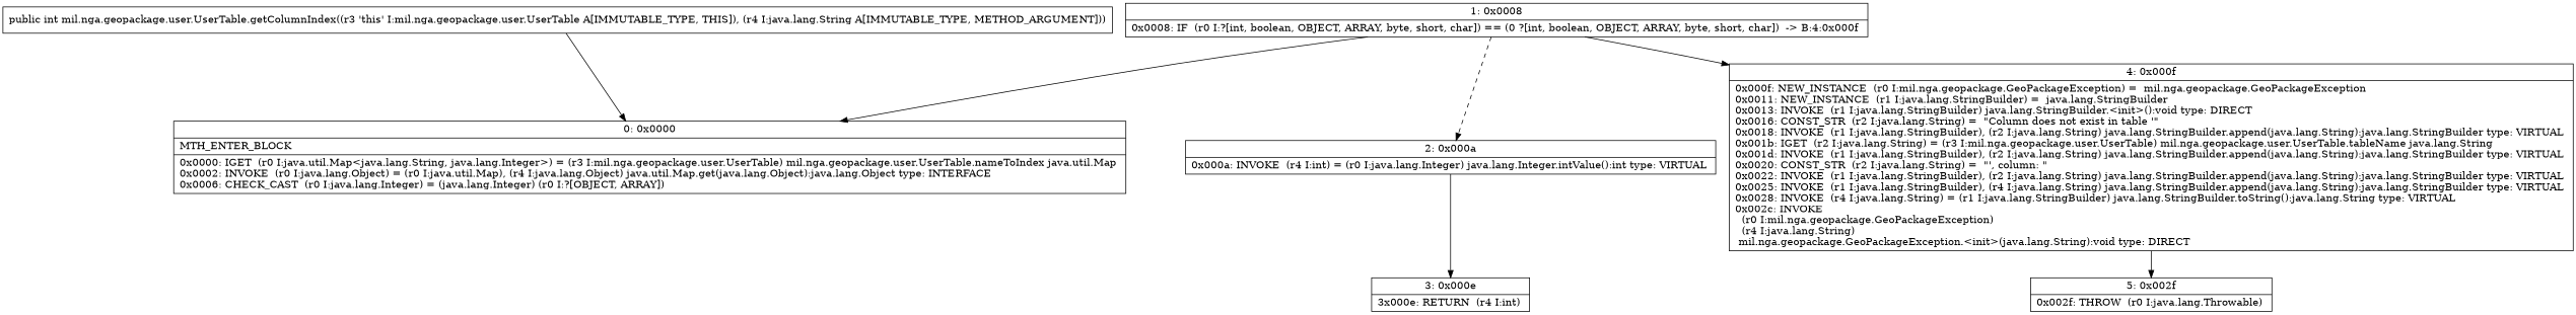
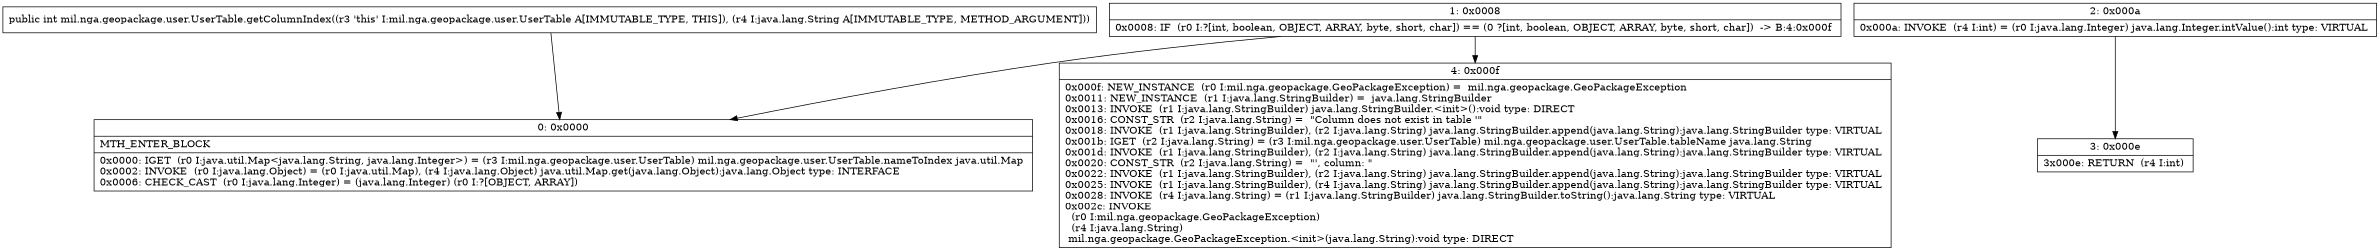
  digraph {
    node [shape=record]
    n1 [label="{0\:\ 0x0000|MTH_ENTER_BLOCK\l|0x0000: IGET  (r0 I:java.util.Map\<java.lang.String, java.lang.Integer\>) = (r3 I:mil.nga.geopackage.user.UserTable) mil.nga.geopackage.user.UserTable.nameToIndex java.util.Map \l0x0002: INVOKE  (r0 I:java.lang.Object) = (r0 I:java.util.Map), (r4 I:java.lang.Object) java.util.Map.get(java.lang.Object):java.lang.Object type: INTERFACE \l0x0006: CHECK_CAST  (r0 I:java.lang.Integer) = (java.lang.Integer) (r0 I:?[OBJECT, ARRAY]) \l}"]
    n2 [label="{1\:\ 0x0008|0x0008: IF  (r0 I:?[int, boolean, OBJECT, ARRAY, byte, short, char]) == (0 ?[int, boolean, OBJECT, ARRAY, byte, short, char])  \-\> B:4:0x000f \l}"]
    n3 [label="{2\:\ 0x000a|0x000a: INVOKE  (r4 I:int) = (r0 I:java.lang.Integer) java.lang.Integer.intValue():int type: VIRTUAL \l}"]
    n4 [label="{4\:\ 0x000f|0x000f: NEW_INSTANCE  (r0 I:mil.nga.geopackage.GeoPackageException) =  mil.nga.geopackage.GeoPackageException \l0x0011: NEW_INSTANCE  (r1 I:java.lang.StringBuilder) =  java.lang.StringBuilder \l0x0013: INVOKE  (r1 I:java.lang.StringBuilder) java.lang.StringBuilder.\<init\>():void type: DIRECT \l0x0016: CONST_STR  (r2 I:java.lang.String) =  \"Column does not exist in table '\" \l0x0018: INVOKE  (r1 I:java.lang.StringBuilder), (r2 I:java.lang.String) java.lang.StringBuilder.append(java.lang.String):java.lang.StringBuilder type: VIRTUAL \l0x001b: IGET  (r2 I:java.lang.String) = (r3 I:mil.nga.geopackage.user.UserTable) mil.nga.geopackage.user.UserTable.tableName java.lang.String \l0x001d: INVOKE  (r1 I:java.lang.StringBuilder), (r2 I:java.lang.String) java.lang.StringBuilder.append(java.lang.String):java.lang.StringBuilder type: VIRTUAL \l0x0020: CONST_STR  (r2 I:java.lang.String) =  \"', column: \" \l0x0022: INVOKE  (r1 I:java.lang.StringBuilder), (r2 I:java.lang.String) java.lang.StringBuilder.append(java.lang.String):java.lang.StringBuilder type: VIRTUAL \l0x0025: INVOKE  (r1 I:java.lang.StringBuilder), (r4 I:java.lang.String) java.lang.StringBuilder.append(java.lang.String):java.lang.StringBuilder type: VIRTUAL \l0x0028: INVOKE  (r4 I:java.lang.String) = (r1 I:java.lang.StringBuilder) java.lang.StringBuilder.toString():java.lang.String type: VIRTUAL \l0x002c: INVOKE  \l  (r0 I:mil.nga.geopackage.GeoPackageException)\l  (r4 I:java.lang.String)\l mil.nga.geopackage.GeoPackageException.\<init\>(java.lang.String):void type: DIRECT \l}"]
    n5 [label="{3\:\ 0x000e|3x000e: RETURN  (r4 I:int) \l}"]
-   n6 [label="{5\:\ 0x002f|0x002f: THROW  (r0 I:java.lang.Throwable) \l}"]
    n7 [label="{public int mil.nga.geopackage.user.UserTable.getColumnIndex((r3 'this' I:mil.nga.geopackage.user.UserTable A[IMMUTABLE_TYPE, THIS]), (r4 I:java.lang.String A[IMMUTABLE_TYPE, METHOD_ARGUMENT])) }"]
    n2 -> n1
-   n2 -> n3 [style=dashed]
    n2 -> n4
    n3 -> n5
-   n4 -> n6
    n7 -> n1
  }
